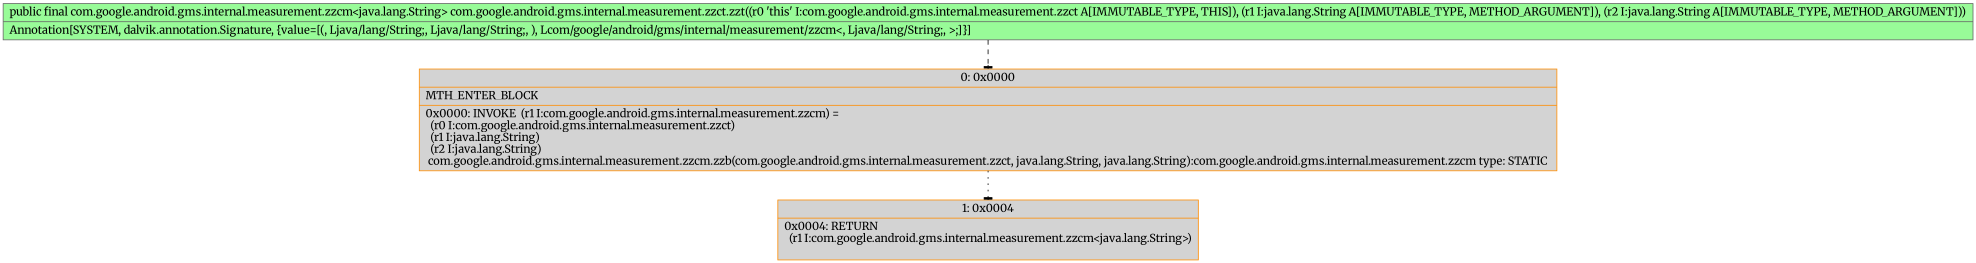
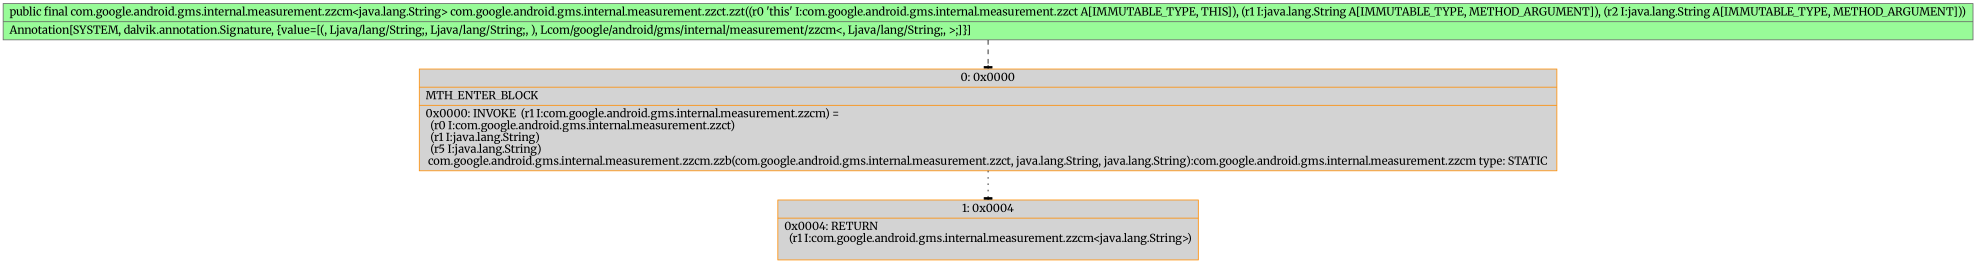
  digraph {
    fontname=Merriweather
    node [shape=record style=filled fillcolor=lightgrey color=darkorange fontname=Merriweather]
    edge [arrowhead=tee fontname=Merriweather]
-   n1 [label="{0\:\ 0x0000|MTH_ENTER_BLOCK\l|0x0000: INVOKE  (r1 I:com.google.android.gms.internal.measurement.zzcm) = \l  (r0 I:com.google.android.gms.internal.measurement.zzct)\l  (r1 I:java.lang.String)\l  (r2 I:java.lang.String)\l com.google.android.gms.internal.measurement.zzcm.zzb(com.google.android.gms.internal.measurement.zzct, java.lang.String, java.lang.String):com.google.android.gms.internal.measurement.zzcm type: STATIC \l}"]
+   n1 [label="{0\:\ 0x0000|MTH_ENTER_BLOCK\l|0x0000: INVOKE  (r1 I:com.google.android.gms.internal.measurement.zzcm) = \l  (r0 I:com.google.android.gms.internal.measurement.zzct)\l  (r1 I:java.lang.String)\l  (r5 I:java.lang.String)\l com.google.android.gms.internal.measurement.zzcm.zzb(com.google.android.gms.internal.measurement.zzct, java.lang.String, java.lang.String):com.google.android.gms.internal.measurement.zzcm type: STATIC \l}"]
    n2 [label="{1\:\ 0x0004|0x0004: RETURN  \l  (r1 I:com.google.android.gms.internal.measurement.zzcm\<java.lang.String\>)\l \l}"]
    n3 [label="{public final com.google.android.gms.internal.measurement.zzcm\<java.lang.String\> com.google.android.gms.internal.measurement.zzct.zzt((r0 'this' I:com.google.android.gms.internal.measurement.zzct A[IMMUTABLE_TYPE, THIS]), (r1 I:java.lang.String A[IMMUTABLE_TYPE, METHOD_ARGUMENT]), (r2 I:java.lang.String A[IMMUTABLE_TYPE, METHOD_ARGUMENT]))  | Annotation[SYSTEM, dalvik.annotation.Signature, \{value=[(, Ljava\/lang\/String;, Ljava\/lang\/String;, ), Lcom\/google\/android\/gms\/internal\/measurement\/zzcm\<, Ljava\/lang\/String;, \>;]\}]\l}" fillcolor=palegreen color=gray40]
    n1 -> n2 [style=dotted]
    n3 -> n1 [style=dashed]
  }
